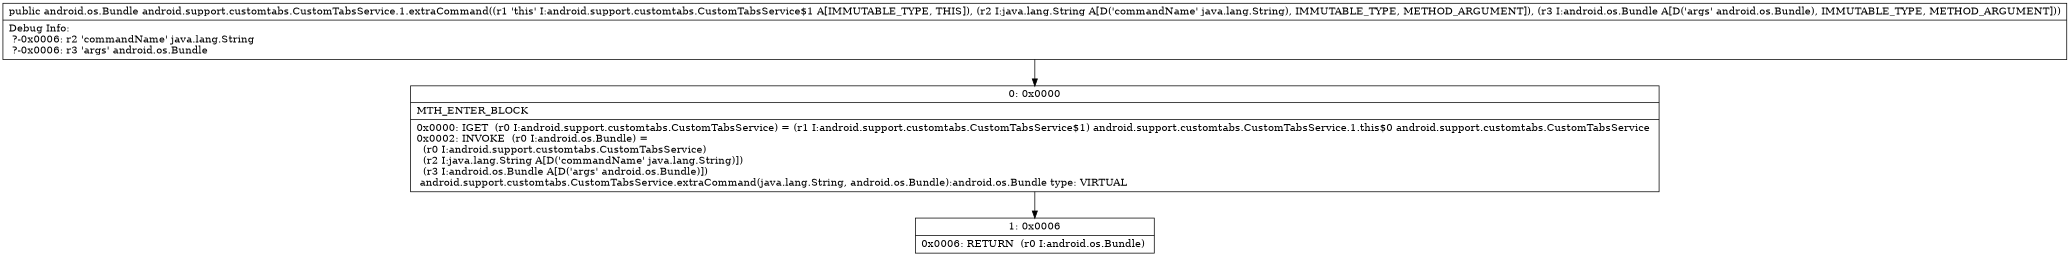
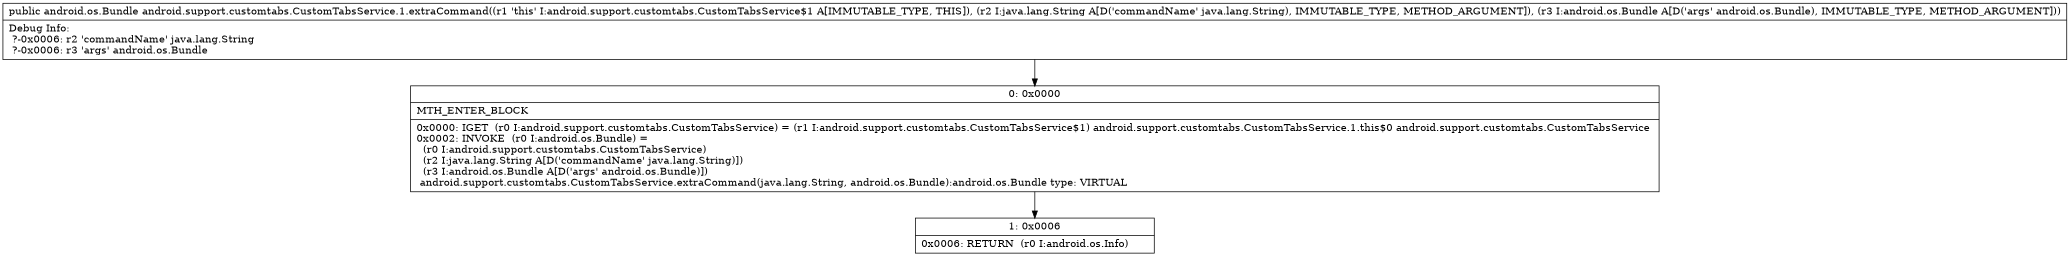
  digraph {
    node [shape=record]
    n1 [label="{0\:\ 0x0000|MTH_ENTER_BLOCK\l|0x0000: IGET  (r0 I:android.support.customtabs.CustomTabsService) = (r1 I:android.support.customtabs.CustomTabsService$1) android.support.customtabs.CustomTabsService.1.this$0 android.support.customtabs.CustomTabsService \l0x0002: INVOKE  (r0 I:android.os.Bundle) = \l  (r0 I:android.support.customtabs.CustomTabsService)\l  (r2 I:java.lang.String A[D('commandName' java.lang.String)])\l  (r3 I:android.os.Bundle A[D('args' android.os.Bundle)])\l android.support.customtabs.CustomTabsService.extraCommand(java.lang.String, android.os.Bundle):android.os.Bundle type: VIRTUAL \l}"]
-   n2 [label="{1\:\ 0x0006|0x0006: RETURN  (r0 I:android.os.Bundle) \l}"]
+   n2 [label="{1\:\ 0x0006|0x0006: RETURN  (r0 I:android.os.Info) \l}"]
    n3 [label="{public android.os.Bundle android.support.customtabs.CustomTabsService.1.extraCommand((r1 'this' I:android.support.customtabs.CustomTabsService$1 A[IMMUTABLE_TYPE, THIS]), (r2 I:java.lang.String A[D('commandName' java.lang.String), IMMUTABLE_TYPE, METHOD_ARGUMENT]), (r3 I:android.os.Bundle A[D('args' android.os.Bundle), IMMUTABLE_TYPE, METHOD_ARGUMENT]))  | Debug Info:\l  ?\-0x0006: r2 'commandName' java.lang.String\l  ?\-0x0006: r3 'args' android.os.Bundle\l}"]
    n1 -> n2
    n3 -> n1
  }
